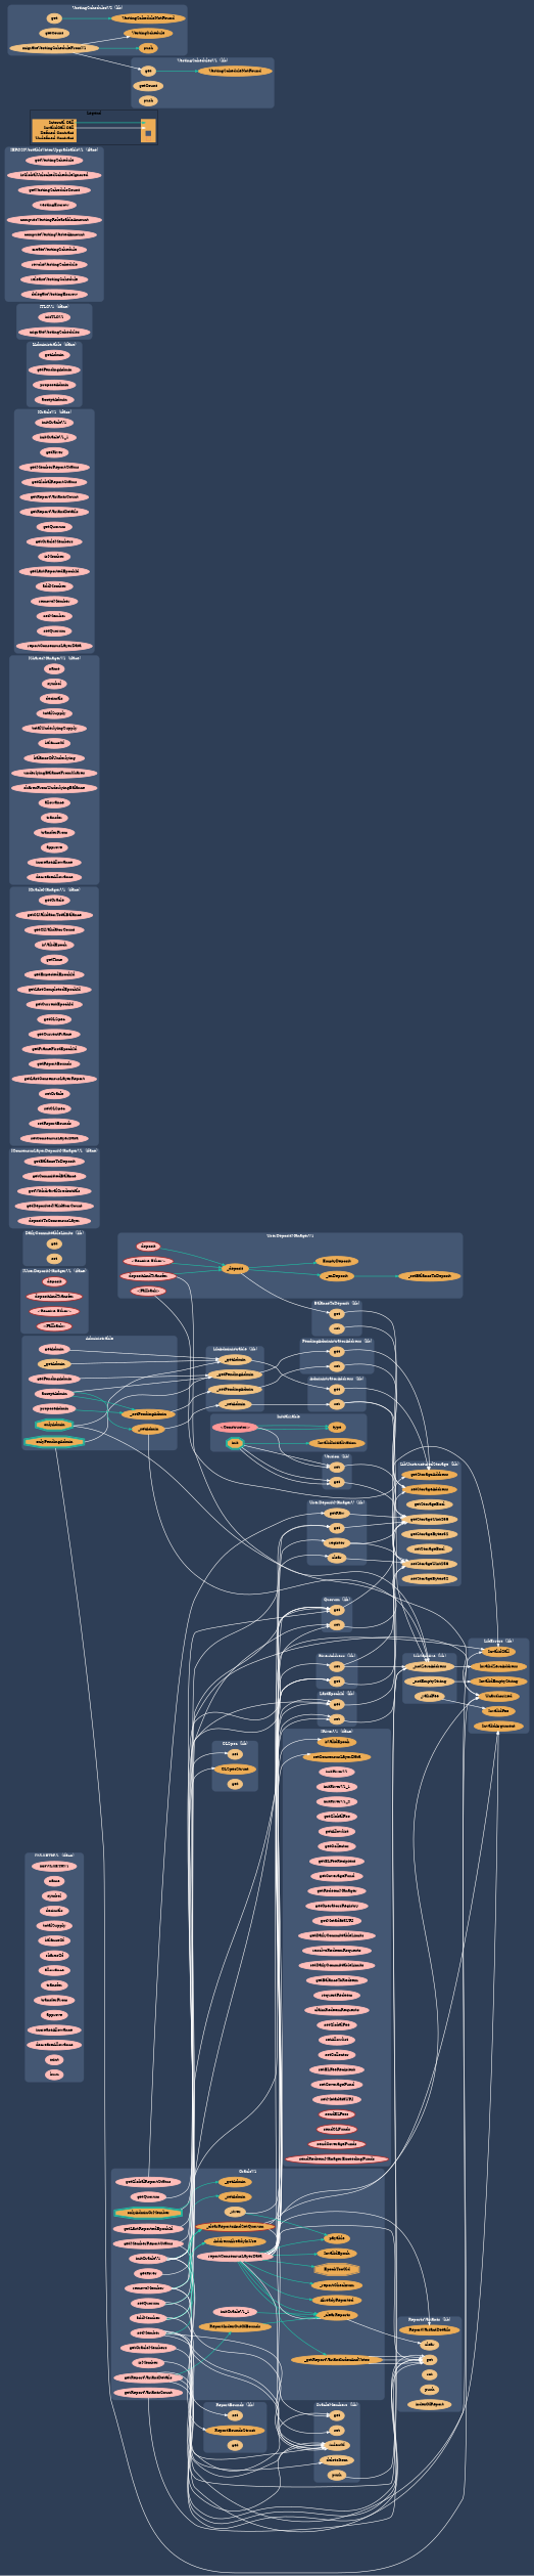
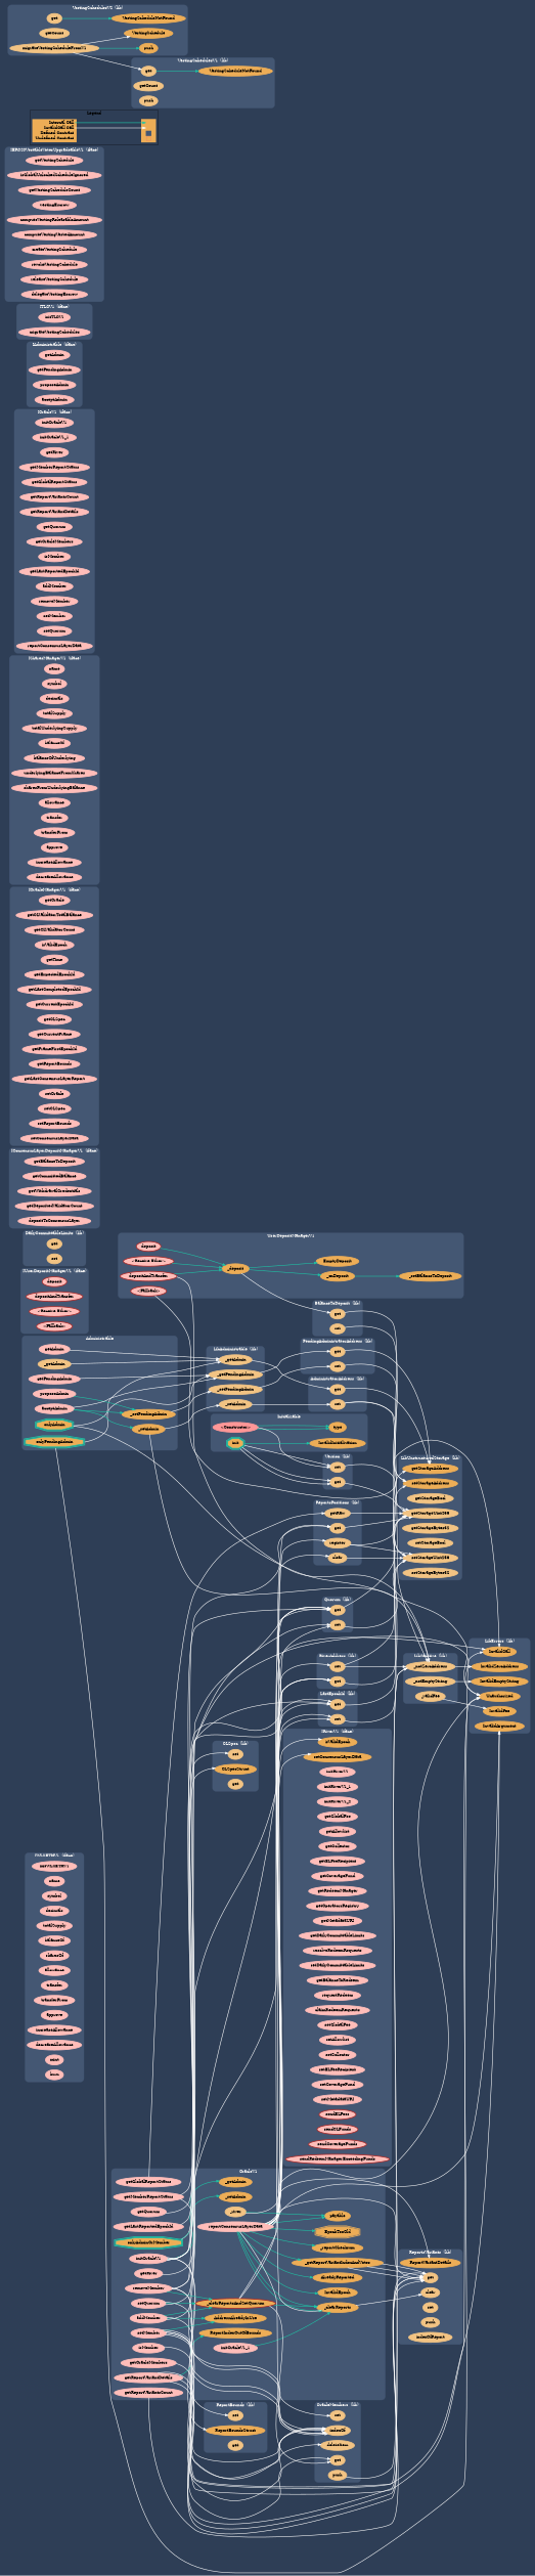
  digraph {
    bgcolor="#2e3e56"
    compound=true
    rankdir=LR
    node [color="#ffbdb9" fillcolor="#ffbdb9" penwidth=3 style=filled]
    edge [color=white fontname="helvetica Neue Ultra Light" penwidth=2]
    n1 [label=initWLSETHV1]
    n2 [label=name]
    n3 [label=symbol]
    n4 [label=decimals]
    n5 [label=totalSupply]
    n6 [label=balanceOf]
    n7 [label=sharesOf]
    n8 [label=allowance]
    n9 [label=transfer]
    n10 [label=transferFrom]
    n11 [label=approve]
    n12 [label=increaseAllowance]
    n13 [label=decreaseAllowance]
    n14 [label=mint]
    n15 [label=burn]
    n16 [color="#edad56" fillcolor="#edad56" label=_onDeposit]
    n17 [color="#edad56" fillcolor="#edad56" label=_setBalanceToDeposit]
    n18 [color=brown label=deposit]
    n19 [color=brown label=depositAndTransfer]
    n20 [color=brown label="<Receive Ether>"]
    n21 [color=brown label="<Fallback>"]
    n22 [color="#edad56" fillcolor="#edad56" label=_deposit]
    n23 [color="#edad56" fillcolor="#edad56" label=EmptyDeposit]
    n24 [color=brown label=deposit]
    n25 [color=brown label=depositAndTransfer]
    n26 [color=brown label="<Receive Ether>"]
    n27 [color=brown label="<Fallback>"]
    n28 [color="#f2c383" fillcolor="#f2c383" label=_notZeroAddress]
    n29 [color="#f2c383" fillcolor="#f2c383" label=_notEmptyString]
    n30 [color="#f2c383" fillcolor="#f2c383" label=_validFee]
    n31 [color="#edad56" fillcolor="#edad56" label=InvalidCall]
    n32 [color="#edad56" fillcolor="#edad56" label=InvalidZeroAddress]
    n33 [color="#edad56" fillcolor="#edad56" label=InvalidEmptyString]
    n34 [color="#edad56" fillcolor="#edad56" label=InvalidFee]
    n35 [color="#edad56" fillcolor="#edad56" label=Unauthorized]
    n36 [color="#edad56" fillcolor="#edad56" label=InvalidArgument]
    n37 [color="#f2c383" fillcolor="#f2c383" label=get]
    n38 [color="#f2c383" fillcolor="#f2c383" label=set]
    n39 [color="#f2c383" fillcolor="#f2c383" label=getStorageUint256]
    n40 [color="#f2c383" fillcolor="#f2c383" label=setStorageUint256]
    n41 [color="#f2c383" fillcolor="#f2c383" label=getStorageBool]
    n42 [color="#edad56" fillcolor="#edad56" label=getStorageAddress]
    n43 [color="#f2c383" fillcolor="#f2c383" label=getStorageBytes32]
    n44 [color="#f2c383" fillcolor="#f2c383" label=setStorageBool]
    n45 [color="#edad56" fillcolor="#edad56" label=setStorageAddress]
    n46 [color="#f2c383" fillcolor="#f2c383" label=setStorageBytes32]
    n47 [color="#1bc6a6" fillcolor="#edad56" label=onlyAdminOrMember shape=doubleoctagon]
    n48 [label=initOracleV1]
    n49 [label=initOracleV1_1]
    n50 [label=getRiver]
    n51 [label=getMemberReportStatus]
    n52 [label=getGlobalReportStatus]
    n53 [label=getReportVariantsCount]
    n54 [label=getReportVariantDetails]
    n55 [label=getQuorum]
    n56 [label=getOracleMembers]
    n57 [label=isMember]
    n58 [label=getLastReportedEpochId]
    n59 [label=addMember]
    n60 [label=removeMember]
    n61 [label=setMember]
    n62 [label=setQuorum]
    n63 [label=reportConsensusLayerData]
    n64 [color=brown fillcolor="#edad56" label=_clearReportsAndSetQuorum]
    n65 [color="#edad56" fillcolor="#edad56" label=_reportChecksum]
    n66 [color="#edad56" fillcolor="#edad56" label=_clearReports]
    n67 [color="#edad56" fillcolor="#edad56" label=_getReportVariantIndexAndVotes]
    n68 [color="#f2c383" fillcolor="#f2c383" label=_river]
    n69 [color="#edad56" fillcolor="#edad56" label=_getAdmin]
    n70 [color="#edad56" fillcolor="#edad56" label=_setAdmin]
    n71 [color="#edad56" fillcolor="#edad56" label=ReportIndexOutOfBounds]
    n72 [color="#edad56" fillcolor="#edad56" label=AddressAlreadyInUse]
    n73 [color="#edad56" fillcolor="#edad56" label=EpochTooOld shape=doubleoctagon]
    n74 [color="#edad56" fillcolor="#edad56" label=payable]
    n75 [color="#edad56" fillcolor="#edad56" label=InvalidEpoch]
    n76 [color="#edad56" fillcolor="#edad56" label=AlreadyReported]
    n77 [color="#edad56" fillcolor="#edad56" label=isValidEpoch]
    n78 [color="#edad56" fillcolor="#edad56" label=setConsensusLayerData]
    n79 [label=initRiverV1]
    n80 [label=initRiverV1_1]
    n81 [label=initRiverV1_2]
    n82 [label=getGlobalFee]
    n83 [label=getAllowlist]
    n84 [label=getCollector]
    n85 [label=getELFeeRecipient]
    n86 [label=getCoverageFund]
    n87 [label=getRedeemManager]
    n88 [label=getOperatorsRegistry]
    n89 [label=getMetadataURI]
    n90 [label=getDailyCommittableLimits]
    n91 [label=resolveRedeemRequests]
    n92 [label=setDailyCommittableLimits]
    n93 [label=getBalanceToRedeem]
    n94 [label=requestRedeem]
    n95 [label=claimRedeemRequests]
    n96 [label=setGlobalFee]
    n97 [label=setAllowlist]
    n98 [label=setCollector]
    n99 [label=setELFeeRecipient]
    n100 [label=setCoverageFund]
    n101 [label=setMetadataURI]
    n102 [color=brown label=sendELFees]
    n103 [color=brown label=sendCLFunds]
    n104 [color=brown label=sendCoverageFunds]
    n105 [color=brown label=sendRedeemManagerExceedingFunds]
    n106 [color="#f2c383" fillcolor="#f2c383" label=get]
    n107 [color="#f2c383" fillcolor="#f2c383" label=set]
    n108 [label=getBalanceToDeposit]
    n109 [label=getCommittedBalance]
    n110 [label=getWithdrawalCredentials]
    n111 [label=getDepositedValidatorCount]
    n112 [label=depositToConsensusLayer]
    n113 [label=getOracle]
    n114 [label=getCLValidatorTotalBalance]
    n115 [label=getCLValidatorCount]
    n116 [label=isValidEpoch]
    n117 [label=getTime]
    n118 [label=getExpectedEpochId]
    n119 [label=getLastCompletedEpochId]
    n120 [label=getCurrentEpochId]
    n121 [label=getCLSpec]
    n122 [label=getCurrentFrame]
    n123 [label=getFrameFirstEpochId]
    n124 [label=getReportBounds]
    n125 [label=getLastConsensusLayerReport]
    n126 [label=setOracle]
    n127 [label=setCLSpec]
    n128 [label=setReportBounds]
    n129 [label=setConsensusLayerData]
    n130 [color="#f2c383" fillcolor="#f2c383" label=set]
    n131 [color="#edad56" fillcolor="#edad56" label=CLSpecStruct]
    n132 [color="#f2c383" fillcolor="#f2c383" label=get]
    n133 [color="#f2c383" fillcolor="#f2c383" label=set]
    n134 [color="#edad56" fillcolor="#edad56" label=ReportBoundsStruct]
    n135 [color="#f2c383" fillcolor="#f2c383" label=get]
    n136 [label=name]
    n137 [label=symbol]
    n138 [label=decimals]
    n139 [label=totalSupply]
    n140 [label=totalUnderlyingSupply]
    n141 [label=balanceOf]
    n142 [label=balanceOfUnderlying]
    n143 [label=underlyingBalanceFromShares]
    n144 [label=sharesFromUnderlyingBalance]
    n145 [label=allowance]
    n146 [label=transfer]
    n147 [label=transferFrom]
    n148 [label=approve]
    n149 [label=increaseAllowance]
    n150 [label=decreaseAllowance]
    n151 [label=initOracleV1]
    n152 [label=initOracleV1_1]
    n153 [label=getRiver]
    n154 [label=getMemberReportStatus]
    n155 [label=getGlobalReportStatus]
    n156 [label=getReportVariantsCount]
    n157 [label=getReportVariantDetails]
    n158 [label=getQuorum]
    n159 [label=getOracleMembers]
    n160 [label=isMember]
    n161 [label=getLastReportedEpochId]
    n162 [label=addMember]
    n163 [label=removeMember]
    n164 [label=setMember]
    n165 [label=setQuorum]
    n166 [label=reportConsensusLayerData]
    n167 [color="#f2c383" fillcolor="#f2c383" label=get]
    n168 [color="#edad56" fillcolor="#edad56" label=ReportVariantDetails]
    n169 [color="#f2c383" fillcolor="#f2c383" label=clear]
    n170 [color="#f2c383" fillcolor="#f2c383" label=set]
    n171 [color="#f2c383" fillcolor="#f2c383" label=push]
    n172 [color="#f2c383" fillcolor="#f2c383" label=indexOfReport]
    n173 [color="#1bc6a6" fillcolor="#edad56" label=onlyAdmin shape=doubleoctagon]
    n174 [color="#1bc6a6" fillcolor="#edad56" label=onlyPendingAdmin shape=doubleoctagon]
    n175 [label=getAdmin]
    n176 [label=getPendingAdmin]
    n177 [label=proposeAdmin]
    n178 [label=acceptAdmin]
    n179 [color="#edad56" fillcolor="#edad56" label=_setAdmin]
    n180 [color="#edad56" fillcolor="#edad56" label=_setPendingAdmin]
    n181 [color="#f2c383" fillcolor="#f2c383" label=_getAdmin]
    n182 [color="#f2c383" fillcolor="#f2c383" label=_getAdmin]
    n183 [color="#f2c383" fillcolor="#f2c383" label=_getPendingAdmin]
    n184 [color="#f2c383" fillcolor="#f2c383" label=_setAdmin]
    n185 [color="#f2c383" fillcolor="#f2c383" label=_setPendingAdmin]
    n186 [label=getAdmin]
    n187 [label=getPendingAdmin]
    n188 [label=proposeAdmin]
    n189 [label=acceptAdmin]
    n190 [color="#f2c383" fillcolor="#f2c383" label=get]
    n191 [color="#f2c383" fillcolor="#f2c383" label=set]
    n192 [color="#f2c383" fillcolor="#f2c383" label=get]
    n193 [color="#f2c383" fillcolor="#f2c383" label=set]
    n194 [color="#FF9797" fillcolor="#FF9797" label="<Constructor>"]
    n195 [color="#1bc6a6" fillcolor="#edad56" label=init shape=doubleoctagon]
    n196 [color="#edad56" fillcolor="#edad56" label=type]
    n197 [color="#edad56" fillcolor="#edad56" label=InvalidInitialization]
    n198 [color="#f2c383" fillcolor="#f2c383" label=set]
    n199 [color="#f2c383" fillcolor="#f2c383" label=get]
    n200 [color="#f2c383" fillcolor="#f2c383" label=set]
    n201 [color="#f2c383" fillcolor="#f2c383" label=get]
    n202 [color="#f2c383" fillcolor="#f2c383" label=get]
    n203 [color="#f2c383" fillcolor="#f2c383" label=set]
    n204 [color="#f2c383" fillcolor="#f2c383" label=indexOf]
    n205 [color="#f2c383" fillcolor="#f2c383" label=get]
    n206 [color="#f2c383" fillcolor="#f2c383" label=deleteItem]
    n207 [color="#f2c383" fillcolor="#f2c383" label=set]
    n208 [color="#f2c383" fillcolor="#f2c383" label=push]
    n209 [color="#f2c383" fillcolor="#f2c383" label=set]
    n210 [color="#f2c383" fillcolor="#f2c383" label=get]
    n211 [color="#f2c383" fillcolor="#f2c383" label=get]
    n212 [color="#f2c383" fillcolor="#f2c383" label=getRaw]
    n213 [color="#f2c383" fillcolor="#f2c383" label=register]
    n214 [color="#f2c383" fillcolor="#f2c383" label=clear]
    n215 [label=initTLCV1]
    n216 [label=migrateVestingSchedules]
    n217 [label=getVestingSchedule]
    n218 [label=isGlobalUnlockedScheduleIgnored]
    n219 [label=getVestingScheduleCount]
    n220 [label=vestingEscrow]
    n221 [label=computeVestingReleasableAmount]
    n222 [label=computeVestingVestedAmount]
    n223 [label=createVestingSchedule]
    n224 [label=revokeVestingSchedule]
    n225 [label=releaseVestingSchedule]
    n226 [label=delegateVestingEscrow]
    n227 [color="#edad56" fillcolor="#edad56" label=<<table border="0" cellpadding="2" cellspacing="0" cellborder="0">   <tr><td align="right" port="i1">Internal Call</td></tr>   <tr><td align="right" port="i2">InvalidCall Call</td></tr>   <tr><td align="right" port="i3">Defined Contract</td></tr>   <tr><td align="right" port="i4">Undefined Contract</td></tr>   </table>> shape=plaintext]
    n228 [color="#edad56" fillcolor="#edad56" label=<<table border="0" cellpadding="2" cellspacing="0" cellborder="0">   <tr><td port="i1">&nbsp;&nbsp;&nbsp;</td></tr>   <tr><td port="i2">&nbsp;&nbsp;&nbsp;</td></tr>   <tr><td port="i3" bgcolor="#445773">&nbsp;&nbsp;&nbsp;</td></tr>   <tr><td port="i4">     <table border="1" cellborder="0" cellspacing="0" cellpadding="7" color="#e8726d">       <tr>        <td></td>       </tr>      </table>   </td></tr>   </table>> shape=plaintext]
    n229 [color="#f2c383" fillcolor="#f2c383" label=get]
    n230 [color="#f2c383" fillcolor="#f2c383" label=getCount]
    n231 [color="#edad56" fillcolor="#edad56" label=push]
    n232 [color="#f2c383" fillcolor="#f2c383" label=migrateVestingScheduleFromV1]
    n233 [color="#edad56" fillcolor="#edad56" label=VestingScheduleNotFound]
    n234 [color="#edad56" fillcolor="#edad56" label=VestingSchedule]
    n235 [color="#f2c383" fillcolor="#f2c383" label=get]
    n236 [color="#f2c383" fillcolor="#f2c383" label=getCount]
    n237 [color="#f2c383" fillcolor="#f2c383" label=push]
    n238 [color="#edad56" fillcolor="#edad56" label=VestingScheduleNotFound]
    subgraph cluster_1 {
      bgcolor="#445773"
      color="#445773"
      fontcolor="#f0f0f0"
      label="IWLSETHV1  (iface)"
      style=rounded
      n1
      n2
      n3
      n4
      n5
      n6
      n7
      n8
      n9
      n10
      n11
      n12
      n13
      n14
      n15
    }
    subgraph cluster_2 {
      bgcolor="#445773"
      color="#445773"
      fontcolor="#f0f0f0"
      label=UserDepositManagerV1
      style=rounded
      n16
      n17
      n18
      n19
      n20
      n21
      n22
      n23
    }
    subgraph cluster_3 {
      bgcolor="#445773"
      color="#445773"
      fontcolor="#f0f0f0"
      label="IUserDepositManagerV1  (iface)"
      style=rounded
      n24
      n25
      n26
      n27
    }
    subgraph cluster_4 {
      bgcolor="#445773"
      color="#445773"
      fontcolor="#f0f0f0"
      label="LibSanitize  (lib)"
      style=rounded
      n28
      n29
      n30
    }
    subgraph cluster_5 {
      bgcolor="#445773"
      color="#445773"
      fontcolor="#f0f0f0"
      label="LibErrors  (lib)"
      style=rounded
      n31
      n32
      n33
      n34
      n35
      n36
    }
    subgraph cluster_6 {
      bgcolor="#445773"
      color="#445773"
      fontcolor="#f0f0f0"
      label="LibBasisPoints  (lib)"
      style=rounded
    }
    subgraph cluster_7 {
      bgcolor="#445773"
      color="#445773"
      fontcolor="#f0f0f0"
      label="BalanceToDeposit  (lib)"
      style=rounded
      n37
      n38
    }
    subgraph cluster_8 {
      bgcolor="#445773"
      color="#445773"
      fontcolor="#f0f0f0"
      label="LibUnstructuredStorage  (lib)"
      style=rounded
      n39
      n40
      n41
      n42
      n43
      n44
      n45
      n46
    }
    subgraph cluster_9 {
      bgcolor="#445773"
      color="#445773"
      fontcolor="#f0f0f0"
      label=OracleV1
      style=rounded
      n47
      n48
      n49
      n50
      n51
      n52
      n53
      n54
      n55
      n56
      n57
      n58
      n59
      n60
      n61
      n62
      n63
      n64
      n65
      n66
      n67
      n68
      n69
      n70
      n71
      n72
      n73
      n74
      n75
      n76
    }
    subgraph cluster_10 {
      bgcolor="#445773"
      color="#445773"
      fontcolor="#f0f0f0"
      label="IRiverV1  (iface)"
      style=rounded
      n77
      n78
      n79
      n80
      n81
      n82
      n83
      n84
      n85
      n86
      n87
      n88
      n89
      n90
      n91
      n92
      n93
      n94
      n95
      n96
      n97
      n98
      n99
      n100
      n101
      n102
      n103
      n104
      n105
    }
    subgraph cluster_11 {
      bgcolor="#445773"
      color="#445773"
      fontcolor="#f0f0f0"
      label="DailyCommittableLimits  (lib)"
      style=rounded
      n106
      n107
    }
    subgraph cluster_12 {
      bgcolor="#445773"
      color="#445773"
      fontcolor="#f0f0f0"
      label="IConsensusLayerDepositManagerV1  (iface)"
      style=rounded
      n108
      n109
      n110
      n111
      n112
    }
    subgraph cluster_13 {
      bgcolor="#445773"
      color="#445773"
      fontcolor="#f0f0f0"
      label="IOracleManagerV1  (iface)"
      style=rounded
      n113
      n114
      n115
      n116
      n117
      n118
      n119
      n120
      n121
      n122
      n123
      n124
      n125
      n126
      n127
      n128
      n129
    }
    subgraph cluster_14 {
      bgcolor="#445773"
      color="#445773"
      fontcolor="#f0f0f0"
      label="CLSpec  (lib)"
      style=rounded
      n130
      n131
      n132
    }
    subgraph cluster_15 {
      bgcolor="#445773"
      color="#445773"
      fontcolor="#f0f0f0"
      label="ReportBounds  (lib)"
      style=rounded
      n133
      n134
      n135
    }
    subgraph cluster_16 {
      bgcolor="#445773"
      color="#445773"
      fontcolor="#f0f0f0"
      label="ISharesManagerV1  (iface)"
      style=rounded
      n136
      n137
      n138
      n139
      n140
      n141
      n142
      n143
      n144
      n145
      n146
      n147
      n148
      n149
      n150
    }
    subgraph cluster_17 {
      bgcolor="#445773"
      color="#445773"
      fontcolor="#f0f0f0"
      label="IOracleV1  (iface)"
      style=rounded
      n151
      n152
      n153
      n154
      n155
      n156
      n157
      n158
      n159
      n160
      n161
      n162
      n163
      n164
      n165
      n166
    }
    subgraph cluster_18 {
      bgcolor="#445773"
      color="#445773"
      fontcolor="#f0f0f0"
      label="ReportsVariants  (lib)"
      style=rounded
      n167
      n168
      n169
      n170
      n171
      n172
    }
    subgraph cluster_19 {
      bgcolor="#445773"
      color="#445773"
      fontcolor="#f0f0f0"
      label=Administrable
      style=rounded
      n173
      n174
      n175
      n176
      n177
      n178
      n179
      n180
      n181
    }
    subgraph cluster_20 {
      bgcolor="#445773"
      color="#445773"
      fontcolor="#f0f0f0"
      label="LibAdministrable  (lib)"
      style=rounded
      n182
      n183
      n184
      n185
    }
    subgraph cluster_21 {
      bgcolor="#445773"
      color="#445773"
      fontcolor="#f0f0f0"
      label="IAdministrable  (iface)"
      style=rounded
      n186
      n187
      n188
      n189
    }
    subgraph cluster_22 {
      bgcolor="#445773"
      color="#445773"
      fontcolor="#f0f0f0"
      label="AdministratorAddress  (lib)"
      style=rounded
      n190
      n191
    }
    subgraph cluster_23 {
      bgcolor="#445773"
      color="#445773"
      fontcolor="#f0f0f0"
      label="PendingAdministratorAddress  (lib)"
      style=rounded
      n192
      n193
    }
    subgraph cluster_24 {
      bgcolor="#445773"
      color="#445773"
      fontcolor="#f0f0f0"
      label=Initializable
      style=rounded
      n194
      n195
      n196
      n197
    }
    subgraph cluster_25 {
      bgcolor="#445773"
      color="#445773"
      fontcolor="#f0f0f0"
      label="Version  (lib)"
      style=rounded
      n198
      n199
    }
    subgraph cluster_26 {
      bgcolor="#445773"
      color="#445773"
      fontcolor="#f0f0f0"
      label="RiverAddress  (lib)"
      style=rounded
      n200
      n201
    }
    subgraph cluster_27 {
      bgcolor="#445773"
      color="#445773"
      fontcolor="#f0f0f0"
      label="LastEpochId  (lib)"
      style=rounded
      n202
      n203
    }
    subgraph cluster_28 {
      bgcolor="#445773"
      color="#445773"
      fontcolor="#f0f0f0"
      label="OracleMembers  (lib)"
      style=rounded
      n204
      n205
      n206
      n207
      n208
    }
    subgraph cluster_29 {
      bgcolor="#445773"
      color="#445773"
      fontcolor="#f0f0f0"
      label="Quorum  (lib)"
      style=rounded
      n209
      n210
    }
    subgraph cluster_30 {
      bgcolor="#445773"
      color="#445773"
      fontcolor="#f0f0f0"
-     label="UserDepositManagerV  (lib)"
+     label="ReportsPositions  (lib)"
      style=rounded
      n211
      n212
      n213
      n214
    }
    subgraph cluster_31 {
      bgcolor="#445773"
      color="#445773"
      fontcolor="#f0f0f0"
      label="ITLCV1  (iface)"
      style=rounded
      n215
      n216
    }
    subgraph cluster_32 {
      bgcolor="#445773"
      color="#445773"
      fontcolor="#f0f0f0"
      label="IERC20VestableVotesUpgradeableV1  (iface)"
      style=rounded
      n217
      n218
      n219
      n220
      n221
      n222
      n223
      n224
      n225
      n226
    }
    subgraph cluster_33 {
      label=Legend
      n227
      n228
    }
    subgraph cluster_34 {
      bgcolor="#445773"
      color="#445773"
      fontcolor="#f0f0f0"
      label="VestingSchedulesV2  (lib)"
      style=rounded
      n229
      n230
      n231
      n232
      n233
      n234
    }
    subgraph cluster_35 {
      bgcolor="#445773"
      color="#445773"
      fontcolor="#f0f0f0"
      label="VestingSchedulesV1  (lib)"
      style=rounded
      n235
      n236
      n237
      n238
    }
    n16 -> n17 [color="#1bc6a6"]
    n18 -> n22 [color="#1bc6a6"]
    n19 -> n22 [color="#1bc6a6"]
    n19 -> n28
    n20 -> n22 [color="#1bc6a6"]
    n21 -> n31
    n22 -> n16 [color="#1bc6a6"]
    n22 -> n23 [color="#1bc6a6"]
    n22 -> n37
    n28 -> n32
    n29 -> n33
    n30 -> n34
    n37 -> n39
    n38 -> n40
    n47 -> n35
    n47 -> n69 [color="#1bc6a6"]
    n48 -> n70 [color="#1bc6a6"]
    n48 -> n130
    n48 -> n131
    n48 -> n133
    n48 -> n134
    n48 -> n200
    n48 -> n209
    n49 -> n66 [color="#1bc6a6"]
    n50 -> n201
    n51 -> n204
    n51 -> n211
    n52 -> n212
    n53 -> n167
    n54 -> n71 [color="#1bc6a6"]
    n54 -> n167
    n54 -> n167
    n54 -> n167
    n55 -> n210
    n56 -> n205
    n57 -> n204
    n58 -> n202
    n59 -> n64 [color="#1bc6a6"]
    n59 -> n72 [color="#1bc6a6"]
    n59 -> n204
    n59 -> n210
    n60 -> n31
    n60 -> n64 [color="#1bc6a6"]
    n60 -> n204
    n60 -> n206
    n60 -> n210
    n61 -> n28
    n61 -> n31
    n61 -> n72 [color="#1bc6a6"]
    n61 -> n204
    n61 -> n204
    n61 -> n207
    n62 -> n36
    n62 -> n64 [color="#1bc6a6"]
    n62 -> n210
    n63 -> n35
    n63 -> n65 [color="#1bc6a6"]
    n63 -> n66 [color="#1bc6a6"]
    n63 -> n66 [color="#1bc6a6"]
    n63 -> n67 [color="#1bc6a6"]
    n63 -> n73 [color="#1bc6a6"]
    n63 -> n74 [color="#1bc6a6"]
    n63 -> n75 [color="#1bc6a6"]
    n63 -> n76 [color="#1bc6a6"]
    n63 -> n77
    n63 -> n78
    n63 -> n167
    n63 -> n168
    n63 -> n201
    n63 -> n202
    n63 -> n202
    n63 -> n203
    n63 -> n203
    n63 -> n204
    n63 -> n210
    n63 -> n211
    n63 -> n213
    n64 -> n36
-   n71 -> n66 [color="#1bc6a6"]
+   n64 -> n66 [color="#1bc6a6"]
    n64 -> n205
    n64 -> n209
    n66 -> n169
    n66 -> n214
    n67 -> n167
    n67 -> n167
    n67 -> n167
    n68 -> n74 [color="#1bc6a6"]
    n68 -> n201
    n173 -> n35
    n173 -> n182
    n174 -> n35
    n174 -> n183
    n175 -> n182
    n176 -> n183
    n177 -> n180 [color="#1bc6a6"]
    n178 -> n179 [color="#1bc6a6"]
    n178 -> n180 [color="#1bc6a6"]
    n178 -> n183
    n179 -> n28
    n179 -> n184
    n180 -> n185
    n181 -> n182
    n182 -> n190
    n183 -> n192
    n184 -> n191
    n185 -> n193
    n190 -> n42
    n191 -> n28
    n191 -> n45
    n192 -> n42
    n193 -> n45
    n194 -> n196 [color="#1bc6a6"]
    n194 -> n196 [color="#1bc6a6"]
    n194 -> n198
    n195 -> n197 [color="#1bc6a6"]
    n195 -> n198
    n195 -> n199
    n195 -> n199
    n198 -> n40
    n199 -> n39
    n200 -> n28
    n200 -> n45
    n201 -> n42
    n202 -> n39
    n203 -> n40
    n208 -> n28
    n209 -> n40
    n210 -> n39
    n211 -> n39
    n212 -> n39
    n213 -> n39
    n213 -> n40
    n214 -> n40
    n227 -> n228 [color="#1bc6a6" headport="i1:w" tailport="i1:e"]
    n227 -> n228 [headport="i2:w" tailport="i2:e"]
    n229 -> n233 [color="#1bc6a6"]
    n232 -> n231 [color="#1bc6a6"]
    n232 -> n234
    n232 -> n235
    n235 -> n238 [color="#1bc6a6"]
  }
